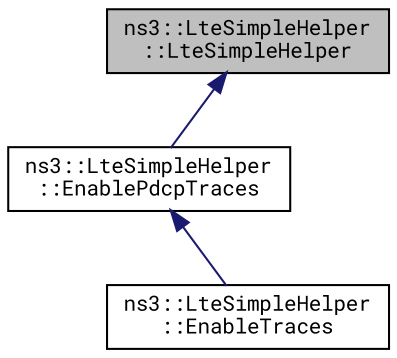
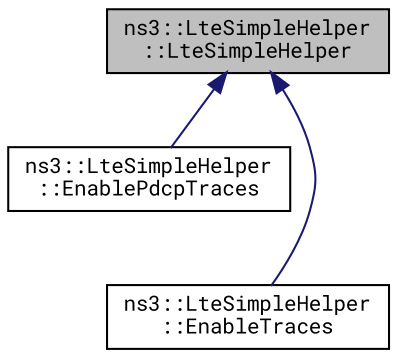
  digraph {
    fontname="Roboto Mono"
    rankdir=TB
    node [color=black fillcolor=white fontname="Roboto Mono" fontsize=10 shape=record style=filled]
    edge [color=midnightblue dir=back fontname="Roboto Mono" fontsize=10 labelfontname=Helvetica labelfontsize=10 style=solid]
    n1 [fillcolor=grey75 fontcolor=black height=0.2 label="ns3::LteSimpleHelper\l::LteSimpleHelper" width=0.4]
    n2 [height=0.2 label="ns3::LteSimpleHelper\l::EnablePdcpTraces" width=0.4]
    n3 [height=0.2 label="ns3::LteSimpleHelper\l::EnableTraces" width=0.4]
    n1 -> n2
-   n2 -> n3
+   n1 -> n3
  }
